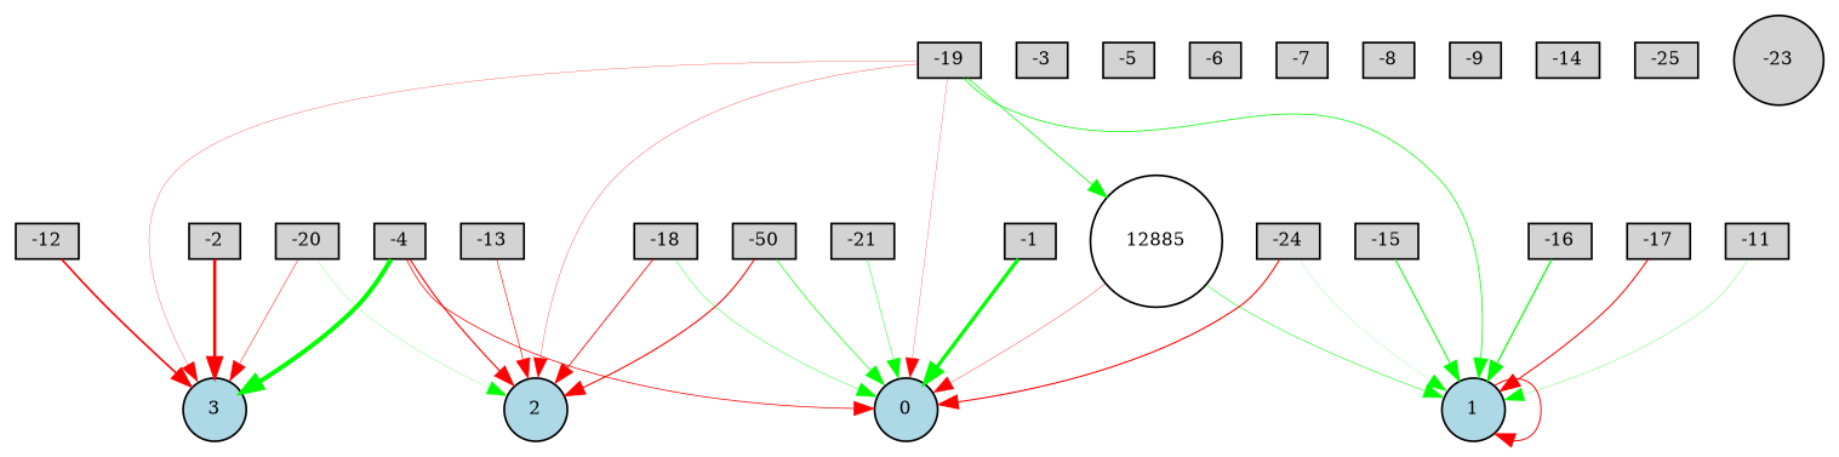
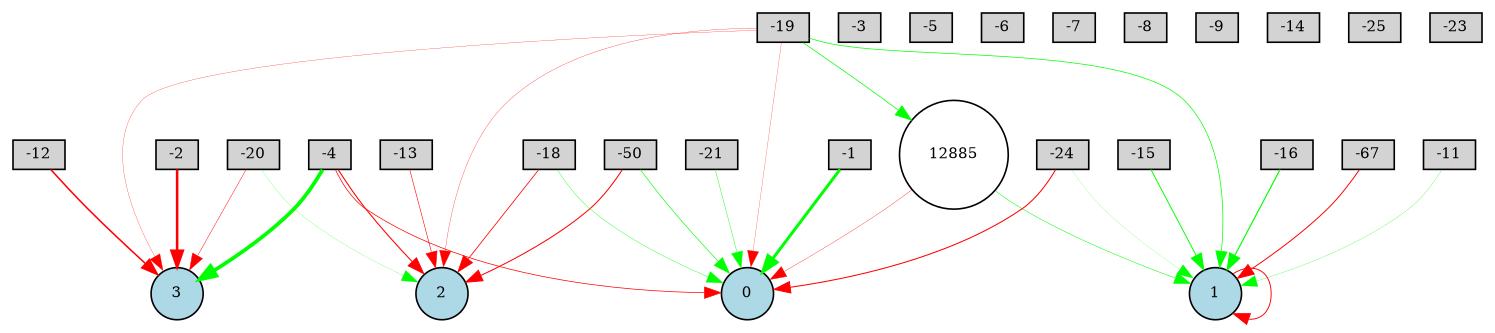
  digraph {
    node [fillcolor=lightgray fontsize=9 shape=box style=filled]
    edge [color=red style=solid]
    -1 [height=0.2 width=0.2]
    0 [fillcolor=lightblue height=0.2 shape=circle width=0.2]
    -2 [height=0.2 width=0.2]
    3 [fillcolor=lightblue height=0.2 shape=circle width=0.2]
    -3 [height=0.2 width=0.2]
    -4 [height=0.2 width=0.2]
    2 [fillcolor=lightblue height=0.2 shape=circle width=0.2]
    -5 [height=0.2 width=0.2]
    -6 [height=0.2 width=0.2]
    -7 [height=0.2 width=0.2]
    -8 [height=0.2 width=0.2]
    -9 [height=0.2 width=0.2]
    n13 [height=0.2 label=-50 width=0.2]
    -11 [height=0.2 width=0.2]
    1 [fillcolor=lightblue height=0.2 shape=circle width=0.2]
    -12 [height=0.2 width=0.2]
    -13 [height=0.2 width=0.2]
    -14 [height=0.2 width=0.2]
    -15 [height=0.2 width=0.2]
    -16 [height=0.2 width=0.2]
-   -17 [height=0.2 width=0.2]
+   -17 [height=0.2 width=0.2 label=-67]
    -18 [height=0.2 width=0.2]
    -19 [height=0.2 width=0.2]
    12885 [fillcolor=white height=0.2 shape=circle width=0.2]
    -20 [height=0.2 width=0.2]
    -21 [height=0.2 width=0.2]
    n27 [height=0.2 label=-25 width=0.2]
-   -23 [height=0.2 shape=circle width=0.2]
+   -23 [height=0.2 width=0.2]
    -24 [height=0.2 width=0.2]
    -1 -> 0 [color=green penwidth=1.8277179661258403]
    -2 -> 3 [penwidth=1.5603661801936342]
    -4 -> 0 [penwidth=0.44247824568057237]
    -4 -> 3 [color=green penwidth=2.2942359124646443]
    -4 -> 2 [penwidth=0.6561568757425063]
    n13 -> 0 [color=green penwidth=0.39343674748585933]
    n13 -> 2 [penwidth=0.6312488549370127]
    -11 -> 1 [color=green penwidth=0.16688440317277797]
    1 -> 1 [penwidth=0.5811354341208694]
    -12 -> 3 [penwidth=0.9433488653709993]
    -13 -> 2 [penwidth=0.3555301290349827]
    -15 -> 1 [color=green penwidth=0.589418369048702]
    -16 -> 1 [color=green penwidth=0.7121854871436647]
    -17 -> 1 [penwidth=0.600987576690095]
    -18 -> 0 [color=green penwidth=0.23062474482057452]
    -18 -> 2 [penwidth=0.49048810061338277]
    -19 -> 0 [penwidth=0.1432957571587257]
    -19 -> 3 [penwidth=0.1614581136779533]
    -19 -> 2 [penwidth=0.18039158844313832]
    -19 -> 1 [color=green penwidth=0.4409346394257174]
    -19 -> 12885 [color=green penwidth=0.4392691049829328]
    12885 -> 0 [penwidth=0.20200003793162216]
    12885 -> 1 [color=green penwidth=0.3078697746281813]
    -20 -> 3 [penwidth=0.27983016483228884]
    -20 -> 2 [color=green penwidth=0.12600613737726796]
    -21 -> 0 [color=green penwidth=0.2567656893761896]
    -24 -> 0 [penwidth=0.6316737543310846]
    -24 -> 1 [color=green penwidth=0.1008921460238068]
  }
